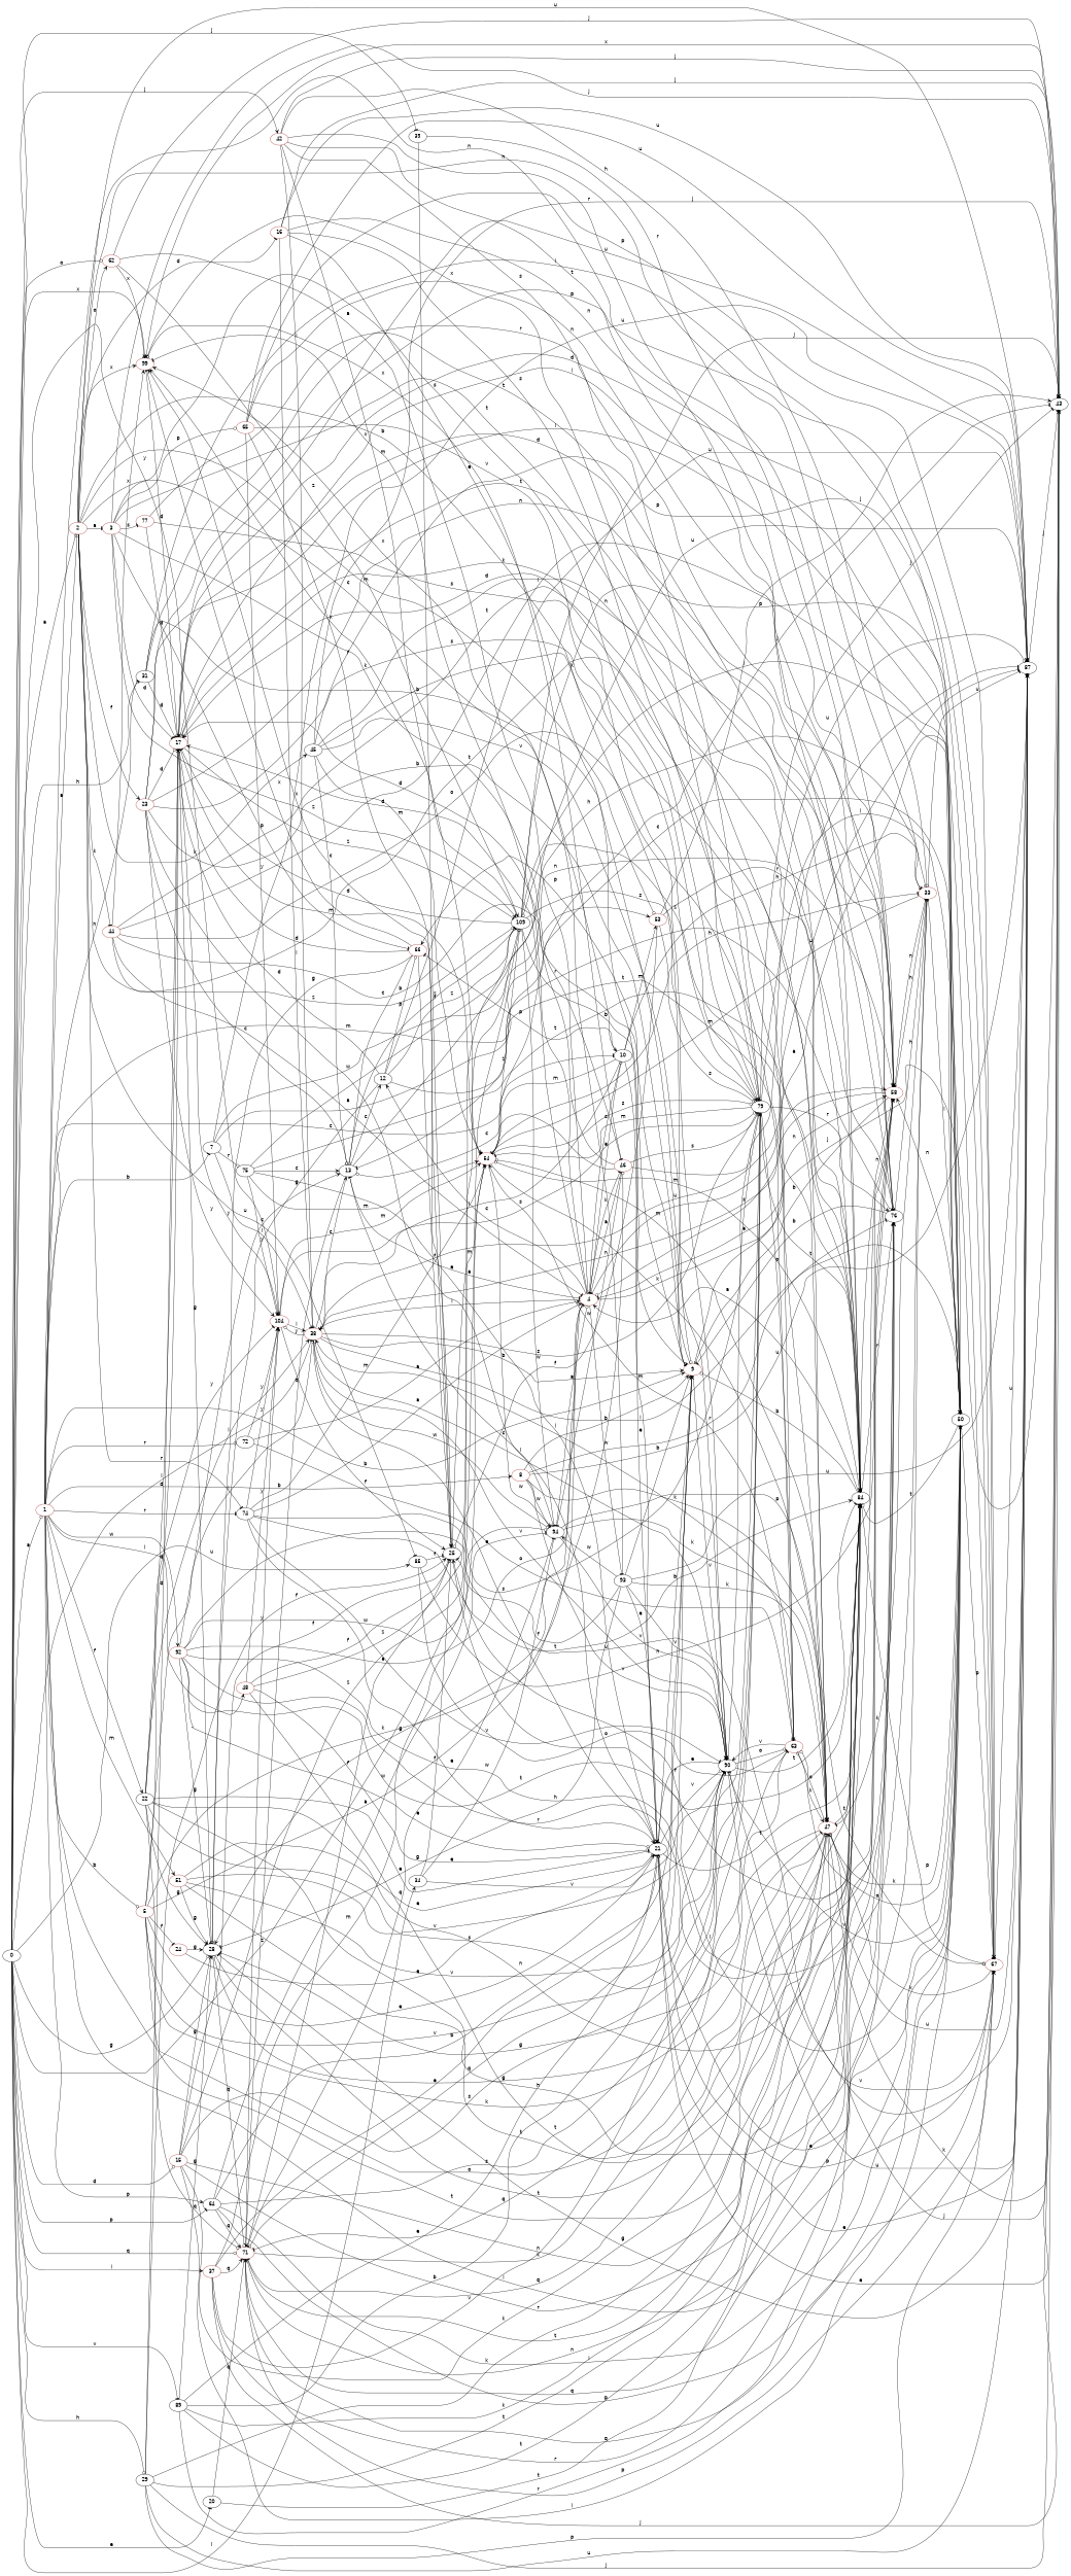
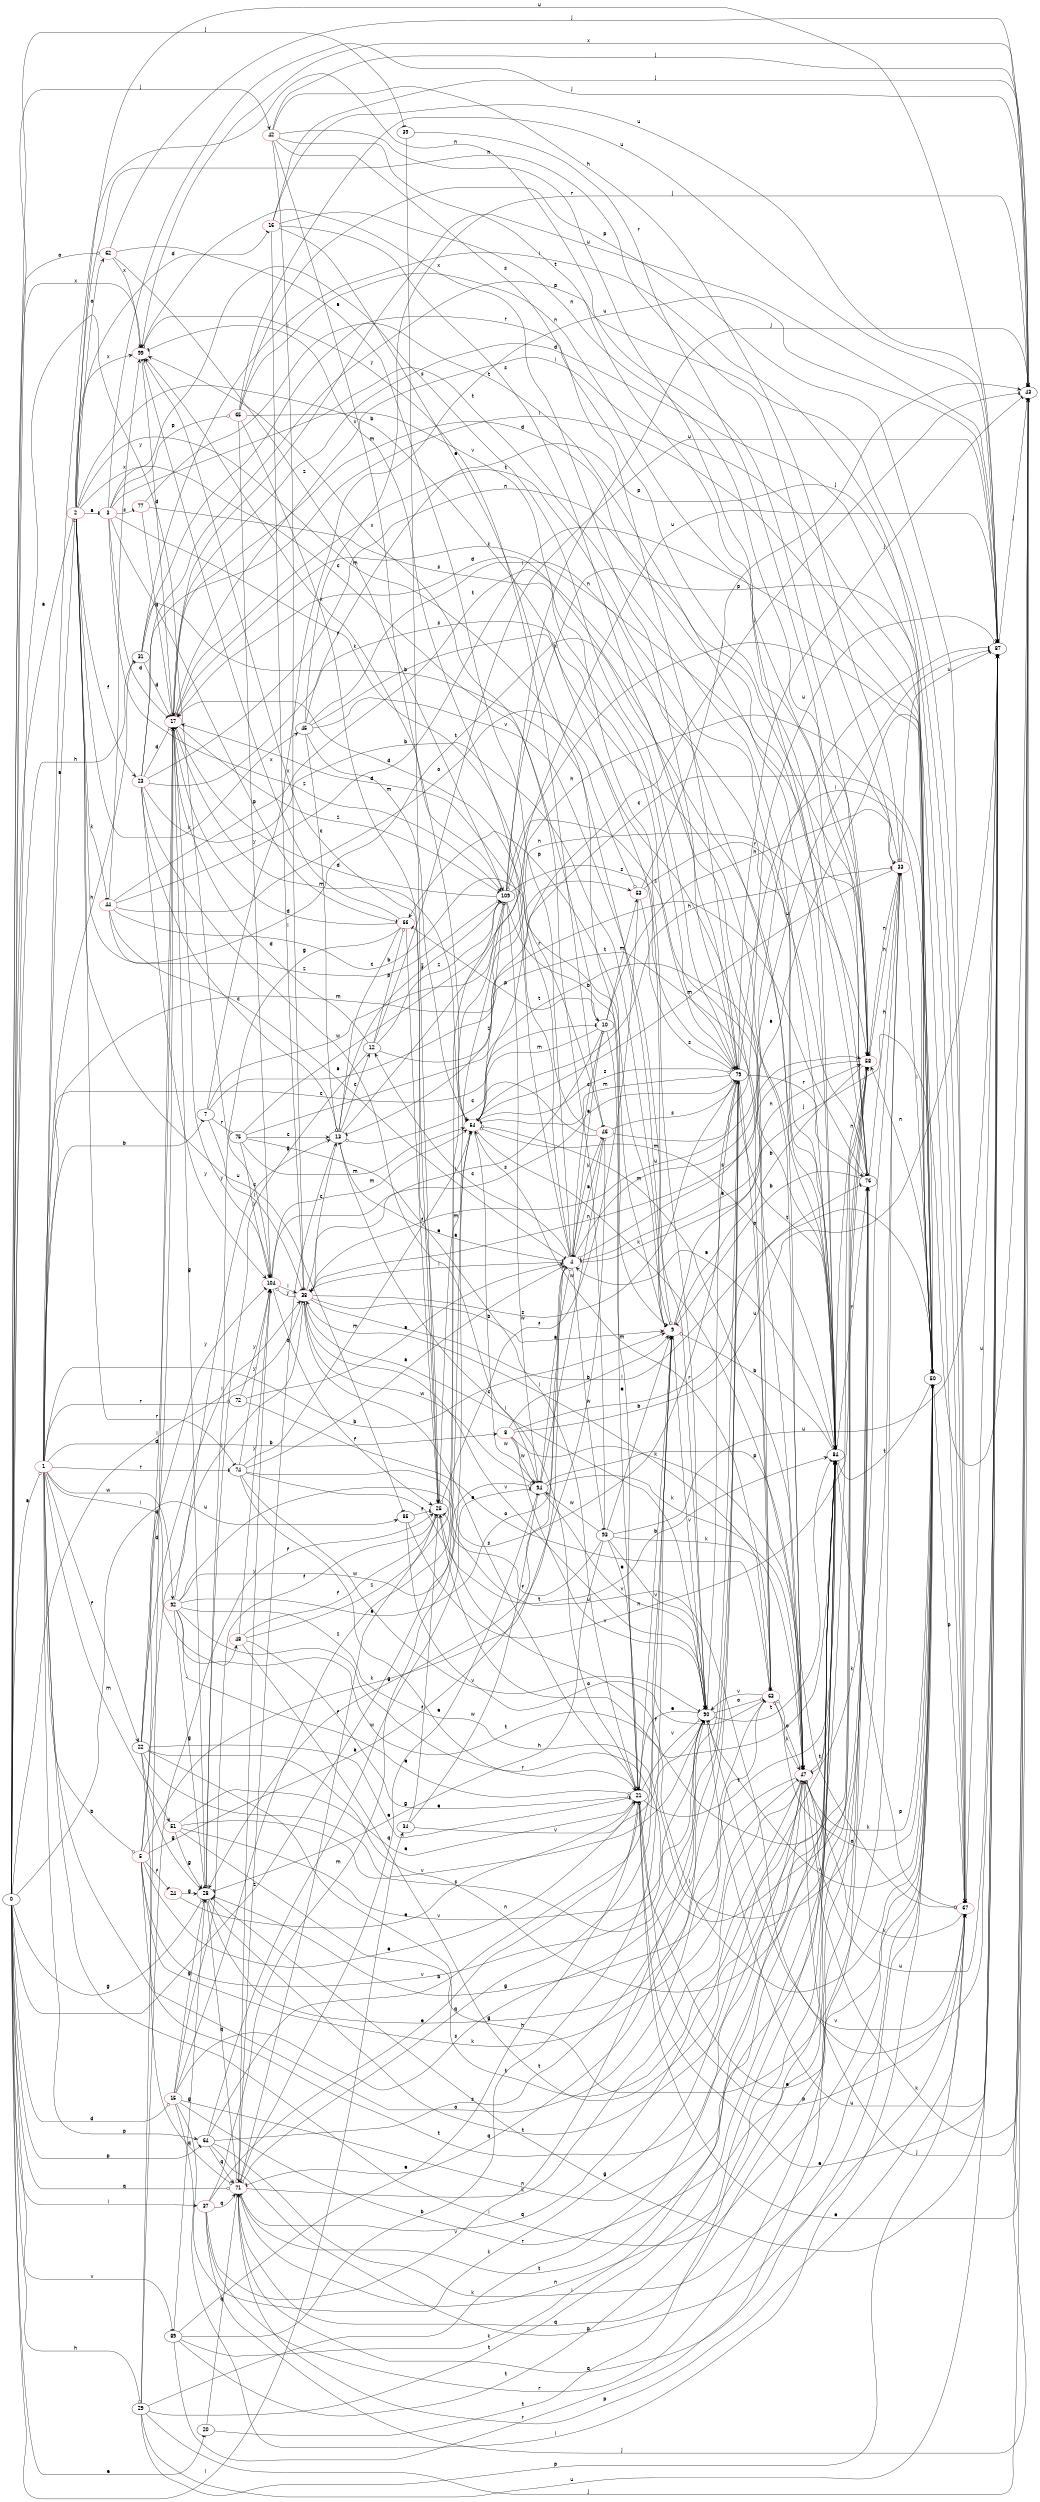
  strict digraph {
    fontname="DejaVu Sans"
    rankdir=LR
    node [color=brown fontname="DejaVu Sans"]
    edge [arrowhead=tee fontname="DejaVu Sans"]
    0 [color=black]
    1
    2
    15
    20 [color=black]
    28 [color=black]
    29 [color=black]
    31 [color=black]
    34 [color=black]
    37
    38
    39 [color=black]
    42
    62
    64 [color=black]
    71
    85 [color=black]
    89 [color=black]
    99
    104
    109 [color=black]
    5
    7 [color=black]
    8
    9
    10 [color=black]
    22 [color=black]
    48
    50 [color=black]
    51
    53
    58
    72 [color=black]
    74 [color=black]
    84 [color=black]
    92
    3
    16
    23
    33
    44
    45 [color=black]
    87 [color=black]
    79 [color=black]
    47
    76 [color=black]
    25 [color=black]
    17
    43 [color=black]
    67
    90 [color=black]
    94 [color=black]
    21 [color=black]
    54
    13 [color=black]
    4
    63
    46
    24
    75 [color=black]
    66
    65
    77
    12 [color=black]
    93 [color=black]
    0 -> 1 [arrowhead=odot label=a]
    0 -> 2 [arrowhead=odot label=a]
    0 -> 15 [arrowhead=odot label=d]
    0 -> 20 [label=e]
    0 -> 28 [arrowhead=odot label=g]
    0 -> 29 [arrowhead=odot label=h]
    0 -> 31 [arrowhead=odot label=h]
    0 -> 34 [arrowhead=vee label=i]
    0 -> 37 [arrowhead=vee label=i]
    0 -> 38 [label=i]
    0 -> 39 [label=j]
    0 -> 42 [arrowhead=vee label=j]
    0 -> 62 [arrowhead=odot label=o]
    0 -> 64 [label=p]
    0 -> 71 [arrowhead=odot label=q]
    0 -> 85 [arrowhead=vee label=u]
    0 -> 89 [label=v]
    0 -> 99 [arrowhead=vee label=x]
    0 -> 104 [arrowhead=vee label=y]
    0 -> 109 [arrowhead=odot label=z]
    1 -> 2 [arrowhead=odot label=a]
    1 -> 31 [label=h]
    1 -> 64 [arrowhead=vee label=p]
    1 -> 5 [arrowhead=odot label=b]
    1 -> 7 [label=b]
    1 -> 8 [arrowhead=vee label=b]
    1 -> 9 [arrowhead=vee label=b]
    1 -> 10 [label=c]
    1 -> 22 [arrowhead=vee label=f]
    1 -> 48 [arrowhead=vee label=l]
    1 -> 50 [label=l]
    1 -> 51 [arrowhead=vee label=m]
    1 -> 53 [arrowhead=vee label=m]
    1 -> 58 [arrowhead=vee label=n]
    1 -> 72 [arrowhead=odot label=r]
    1 -> 74 [label=r]
    1 -> 84 [arrowhead=odot label=t]
    1 -> 92 [arrowhead=vee label=w]
    2 -> 62 [arrowhead=vee label=o]
    2 -> 85 [label=u]
    2 -> 99 [arrowhead=vee label=x]
    2 -> 9 [arrowhead=odot label=b]
    2 -> 10 [arrowhead=vee label=c]
    2 -> 53 [arrowhead=odot label=m]
    2 -> 74 [label=r]
    2 -> 84 [arrowhead=vee label=t]
    2 -> 3 [label=a]
    2 -> 16 [label=d]
    2 -> 23 [arrowhead=vee label=f]
    2 -> 33 [arrowhead=odot label=h]
    2 -> 44 [label=k]
    2 -> 45 [arrowhead=vee label=k]
    2 -> 87 [arrowhead=vee label=u]
    15 -> 28 [label=g]
    15 -> 109 [arrowhead=odot label=z]
    15 -> 50 [arrowhead=odot label=l]
    15 -> 58 [label=n]
    15 -> 79 [arrowhead=odot label=s]
    15 -> 47 [label=k]
    15 -> 76 [arrowhead=vee label=r]
    15 -> 25 [label=f]
    20 -> 71 [label=q]
    20 -> 84 [arrowhead=vee label=t]
    28 -> 71 [arrowhead=odot label=q]
    28 -> 84 [label=t]
    29 -> 84 [arrowhead=vee label=t]
    29 -> 87 [arrowhead=vee label=u]
    29 -> 47 [arrowhead=odot label=k]
    29 -> 25 [arrowhead=vee label=f]
    29 -> 17 [label=d]
    29 -> 43 [arrowhead=vee label=j]
    29 -> 67 [arrowhead=vee label=p]
    31 -> 9 [label=b]
    31 -> 50 [arrowhead=odot label=l]
    31 -> 76 [arrowhead=odot label=r]
    31 -> 17 [label=d]
    34 -> 25 [arrowhead=odot label=f]
    34 -> 90 [label=v]
    34 -> 94 [label=w]
    37 -> 71 [arrowhead=vee label=q]
    37 -> 76 [arrowhead=vee label=r]
    37 -> 43 [arrowhead=vee label=j]
    37 -> 90 [arrowhead=vee label=v]
    37 -> 21 [label=e]
    37 -> 54 [arrowhead=vee label=m]
    38 -> 104 [arrowhead=odot label=y]
    38 -> 9 [arrowhead=vee label=b]
    38 -> 50 [arrowhead=odot label=l]
    38 -> 58 [arrowhead=vee label=n]
    38 -> 87 [label=u]
    38 -> 79 [label=s]
    38 -> 90 [arrowhead=odot label=v]
    38 -> 94 [arrowhead=odot label=w]
    38 -> 21 [label=e]
    38 -> 13 [arrowhead=vee label=c]
    39 -> 76 [arrowhead=odot label=r]
    39 -> 25 [arrowhead=vee label=f]
    42 -> 38 [label=i]
    42 -> 84 [arrowhead=odot label=t]
    42 -> 33 [arrowhead=odot label=h]
    42 -> 79 [label=s]
    42 -> 76 [label=r]
    42 -> 43 [arrowhead=vee label=j]
    42 -> 54 [label=m]
    62 -> 99 [label=x]
    62 -> 109 [arrowhead=vee label=z]
    62 -> 43 [arrowhead=vee label=j]
    62 -> 4 [arrowhead=odot label=a]
    64 -> 71 [arrowhead=vee label=q]
    64 -> 9 [arrowhead=vee label=b]
    64 -> 50 [arrowhead=vee label=l]
    64 -> 79 [arrowhead=odot label=s]
    64 -> 67 [label=p]
    64 -> 94 [label=w]
    71 -> 104 [arrowhead=vee label=y]
    71 -> 58 [arrowhead=vee label=n]
    71 -> 84 [arrowhead=odot label=t]
    71 -> 47 [arrowhead=odot label=k]
    71 -> 25 [arrowhead=odot label=f]
    71 -> 67 [arrowhead=vee label=p]
    85 -> 58 [arrowhead=odot label=n]
    85 -> 25 [label=f]
    85 -> 63 [label=o]
    89 -> 28 [arrowhead=vee label=g]
    89 -> 9 [arrowhead=vee label=b]
    89 -> 84 [label=t]
    89 -> 47 [arrowhead=odot label=k]
    89 -> 76 [arrowhead=odot label=r]
    89 -> 21 [label=e]
    99 -> 17 [label=d]
    104 -> 38 [arrowhead=vee label=i]
    104 -> 79 [arrowhead=odot label=s]
    104 -> 25 [arrowhead=vee label=f]
    104 -> 54 [arrowhead=vee label=m]
    109 -> 99 [arrowhead=vee label=x]
    109 -> 9 [arrowhead=odot label=b]
    109 -> 50 [arrowhead=vee label=l]
    109 -> 79 [arrowhead=odot label=s]
    109 -> 17 [label=d]
    109 -> 43 [arrowhead=vee label=j]
    109 -> 67 [label=p]
    109 -> 94 [label=w]
    5 -> 38 [arrowhead=odot label=i]
    5 -> 47 [label=k]
    5 -> 17 [label=d]
    5 -> 90 [label=v]
    5 -> 21 [label=e]
    5 -> 4 [arrowhead=odot label=a]
    5 -> 63 [label=o]
    5 -> 46 [arrowhead=odot label=k]
    5 -> 24 [label=f]
    7 -> 38 [label=i]
    7 -> 58 [arrowhead=vee label=n]
    7 -> 87 [arrowhead=vee label=u]
    7 -> 76 [arrowhead=odot label=r]
    7 -> 75 [arrowhead=odot label=r]
    8 -> 9 [arrowhead=vee label=b]
    8 -> 87 [arrowhead=odot label=u]
    8 -> 47 [arrowhead=vee label=k]
    8 -> 76 [label=r]
    8 -> 90 [arrowhead=vee label=v]
    8 -> 94 [label=w]
    9 -> 71 [arrowhead=odot label=q]
    9 -> 58 [arrowhead=vee label=n]
    9 -> 90 [label=v]
    9 -> 66 [arrowhead=vee label=p]
    10 -> 38 [arrowhead=vee label=i]
    10 -> 53 [arrowhead=vee label=m]
    10 -> 33 [arrowhead=odot label=h]
    10 -> 21 [arrowhead=vee label=e]
    10 -> 54 [arrowhead=odot label=m]
    10 -> 4 [label=a]
    10 -> 66 [label=p]
    22 -> 28 [label=g]
    22 -> 38 [arrowhead=vee label=i]
    22 -> 71 [arrowhead=odot label=q]
    22 -> 104 [label=y]
    22 -> 58 [label=n]
    22 -> 33 [arrowhead=odot label=h]
    22 -> 17 [arrowhead=vee label=d]
    22 -> 90 [label=v]
    22 -> 21 [label=e]
    48 -> 104 [arrowhead=vee label=y]
    48 -> 109 [label=z]
    48 -> 84 [arrowhead=vee label=t]
    48 -> 25 [arrowhead=odot label=f]
    48 -> 21 [arrowhead=odot label=e]
    50 -> 71 [arrowhead=odot label=q]
    50 -> 58 [arrowhead=vee label=n]
    50 -> 84 [arrowhead=odot label=t]
    50 -> 47 [arrowhead=odot label=k]
    50 -> 17 [arrowhead=odot label=d]
    50 -> 67 [label=p]
    50 -> 90 [label=v]
    50 -> 21 [arrowhead=odot label=e]
    50 -> 13 [label=c]
    50 -> 63 [arrowhead=odot label=o]
    51 -> 28 [arrowhead=vee label=g]
    51 -> 84 [arrowhead=vee label=t]
    51 -> 79 [arrowhead=vee label=s]
    51 -> 90 [label=v]
    51 -> 21 [arrowhead=odot label=e]
    53 -> 79 [arrowhead=odot label=s]
    53 -> 76 [label=r]
    53 -> 25 [arrowhead=odot label=f]
    53 -> 43 [arrowhead=vee label=j]
    58 -> 9 [arrowhead=odot label=b]
    58 -> 33 [label=h]
    58 -> 25 [arrowhead=vee label=f]
    58 -> 4 [label=a]
    72 -> 104 [arrowhead=vee label=y]
    72 -> 4 [arrowhead=vee label=a]
    72 -> 63 [arrowhead=odot label=o]
    74 -> 104 [arrowhead=vee label=y]
    74 -> 84 [arrowhead=vee label=t]
    74 -> 79 [arrowhead=odot label=s]
    74 -> 90 [label=v]
    74 -> 21 [arrowhead=vee label=e]
    74 -> 54 [label=m]
    74 -> 4 [arrowhead=vee label=a]
    84 -> 9 [arrowhead=odot label=b]
    84 -> 58 [arrowhead=odot label=n]
    84 -> 76 [arrowhead=vee label=r]
    84 -> 67 [arrowhead=odot label=p]
    84 -> 54 [arrowhead=odot label=m]
    84 -> 4 [arrowhead=vee label=a]
    92 -> 28 [label=g]
    92 -> 84 [arrowhead=vee label=t]
    92 -> 33 [label=h]
    92 -> 87 [label=u]
    92 -> 76 [arrowhead=vee label=r]
    92 -> 94 [arrowhead=odot label=w]
    92 -> 21 [arrowhead=odot label=e]
    92 -> 13 [arrowhead=vee label=c]
    92 -> 4 [label=a]
    3 -> 109 [arrowhead=vee label=z]
    3 -> 84 [label=t]
    3 -> 79 [arrowhead=vee label=s]
    3 -> 17 [label=d]
    3 -> 43 [label=j]
    3 -> 46 [label=k]
    3 -> 66 [label=p]
    3 -> 65 [arrowhead=odot label=p]
    3 -> 77 [label=s]
    16 -> 38 [arrowhead=odot label=i]
    16 -> 58 [label=n]
    16 -> 87 [label=u]
    16 -> 79 [arrowhead=vee label=s]
    16 -> 43 [label=j]
    16 -> 21 [arrowhead=vee label=e]
    23 -> 104 [arrowhead=vee label=y]
    23 -> 9 [arrowhead=odot label=b]
    23 -> 50 [arrowhead=odot label=l]
    23 -> 58 [label=n]
    23 -> 79 [arrowhead=vee label=s]
    23 -> 17 [arrowhead=odot label=d]
    23 -> 67 [arrowhead=vee label=p]
    23 -> 94 [arrowhead=odot label=w]
    23 -> 13 [arrowhead=odot label=c]
    33 -> 50 [arrowhead=vee label=l]
    33 -> 58 [arrowhead=odot label=n]
    33 -> 87 [label=u]
    33 -> 47 [label=k]
    33 -> 54 [label=m]
    44 -> 99 [arrowhead=vee label=x]
    44 -> 109 [arrowhead=odot label=z]
    44 -> 9 [label=b]
    44 -> 50 [label=l]
    44 -> 84 [arrowhead=odot label=t]
    44 -> 4 [label=a]
    44 -> 63 [arrowhead=vee label=o]
    45 -> 58 [arrowhead=vee label=n]
    45 -> 47 [arrowhead=vee label=k]
    45 -> 43 [label=j]
    45 -> 67 [label=p]
    45 -> 90 [arrowhead=odot label=v]
    45 -> 54 [arrowhead=vee label=m]
    45 -> 13 [arrowhead=odot label=c]
    87 -> 28 [label=g]
    87 -> 43 [label=j]
    87 -> 21 [arrowhead=odot label=e]
    79 -> 71 [label=q]
    79 -> 99 [arrowhead=odot label=x]
    79 -> 50 [label=l]
    79 -> 84 [arrowhead=vee label=t]
    79 -> 76 [arrowhead=vee label=r]
    79 -> 43 [label=j]
    79 -> 54 [label=m]
    79 -> 63 [label=o]
    47 -> 28 [label=g]
    47 -> 71 [label=q]
    47 -> 109 [arrowhead=odot label=z]
    47 -> 84 [label=t]
    47 -> 87 [arrowhead=vee label=u]
    47 -> 43 [arrowhead=odot label=j]
    47 -> 54 [arrowhead=odot label=m]
    47 -> 63 [arrowhead=odot label=o]
    76 -> 71 [arrowhead=vee label=q]
    76 -> 9 [label=b]
    76 -> 33 [arrowhead=odot label=h]
    76 -> 17 [arrowhead=vee label=d]
    25 -> 99 [arrowhead=vee label=x]
    25 -> 50 [label=l]
    25 -> 54 [arrowhead=odot label=m]
    17 -> 28 [arrowhead=odot label=g]
    17 -> 104 [label=y]
    17 -> 109 [label=z]
    17 -> 50 [arrowhead=odot label=l]
    17 -> 84 [arrowhead=vee label=t]
    17 -> 87 [arrowhead=vee label=u]
    17 -> 47 [label=k]
    17 -> 54 [label=m]
    43 -> 99 [arrowhead=vee label=x]
    43 -> 47 [arrowhead=vee label=k]
    43 -> 21 [arrowhead=odot label=e]
    67 -> 87 [label=u]
    67 -> 47 [arrowhead=odot label=k]
    67 -> 90 [arrowhead=odot label=v]
    67 -> 4 [arrowhead=odot label=a]
    90 -> 38 [arrowhead=odot label=i]
    90 -> 84 [label=t]
    90 -> 87 [arrowhead=vee label=u]
    90 -> 79 [arrowhead=odot label=s]
    90 -> 21 [label=e]
    90 -> 63 [arrowhead=odot label=o]
    94 -> 71 [label=q]
    94 -> 47 [arrowhead=odot label=k]
    94 -> 67 [arrowhead=odot label=p]
    94 -> 90 [label=v]
    94 -> 4 [arrowhead=odot label=a]
    21 -> 9 [label=b]
    21 -> 84 [label=t]
    21 -> 67 [label=p]
    21 -> 90 [arrowhead=odot label=v]
    21 -> 13 [label=c]
    54 -> 109 [arrowhead=odot label=z]
    54 -> 33 [label=h]
    54 -> 79 [arrowhead=odot label=s]
    54 -> 47 [arrowhead=vee label=k]
    54 -> 43 [label=j]
    54 -> 94 [arrowhead=vee label=w]
    13 -> 71 [arrowhead=vee label=q]
    13 -> 109 [label=z]
    13 -> 87 [label=u]
    13 -> 4 [label=a]
    13 -> 12 [arrowhead=vee label=c]
    4 -> 28 [arrowhead=vee label=g]
    4 -> 38 [label=i]
    4 -> 99 [label=x]
    4 -> 10 [arrowhead=odot label=c]
    4 -> 87 [label=u]
    4 -> 17 [arrowhead=vee label=d]
    4 -> 43 [label=j]
    4 -> 46 [label=k]
    4 -> 12 [arrowhead=vee label=c]
    4 -> 93 [label=w]
    63 -> 28 [arrowhead=odot label=g]
    63 -> 38 [arrowhead=vee label=i]
    63 -> 47 [arrowhead=vee label=k]
    63 -> 17 [arrowhead=vee label=d]
    63 -> 90 [arrowhead=vee label=v]
    63 -> 54 [arrowhead=vee label=m]
-   46 -> 99 [arrowhead=odot label=x]
+   46 -> 99 [arrowhead=odot label=y]
    46 -> 87 [arrowhead=odot label=u]
    46 -> 79 [arrowhead=odot label=s]
    46 -> 17 [arrowhead=vee label=d]
    46 -> 94 [label=w]
    46 -> 13 [arrowhead=odot label=c]
    46 -> 4 [label=a]
    24 -> 28 [arrowhead=vee label=g]
    24 -> 21 [arrowhead=vee label=e]
    75 -> 104 [arrowhead=vee label=y]
    75 -> 84 [arrowhead=odot label=t]
    75 -> 33 [label=h]
    75 -> 21 [arrowhead=odot label=e]
    75 -> 54 [arrowhead=vee label=m]
    75 -> 13 [arrowhead=vee label=c]
    66 -> 28 [arrowhead=odot label=g]
    66 -> 99 [label=x]
    66 -> 25 [arrowhead=vee label=f]
    66 -> 17 [arrowhead=odot label=d]
    66 -> 13 [arrowhead=odot label=c]
    65 -> 104 [arrowhead=odot label=y]
    65 -> 58 [label=n]
    65 -> 87 [arrowhead=vee label=u]
    65 -> 25 [arrowhead=odot label=f]
    65 -> 67 [arrowhead=vee label=p]
    65 -> 90 [arrowhead=vee label=v]
    77 -> 84 [arrowhead=vee label=t]
    77 -> 79 [arrowhead=odot label=s]
    77 -> 17 [arrowhead=odot label=d]
    12 -> 28 [arrowhead=odot label=g]
    12 -> 109 [arrowhead=odot label=z]
    12 -> 84 [arrowhead=odot label=t]
    12 -> 87 [label=u]
    12 -> 17 [label=d]
    12 -> 66 [arrowhead=odot label=p]
    93 -> 28 [label=g]
    93 -> 99 [arrowhead=vee label=x]
    93 -> 9 [arrowhead=vee label=b]
    93 -> 87 [arrowhead=odot label=u]
    93 -> 47 [arrowhead=vee label=k]
    93 -> 25 [label=f]
    93 -> 90 [arrowhead=vee label=v]
    93 -> 94 [arrowhead=vee label=w]
    93 -> 21 [label=e]
  }
